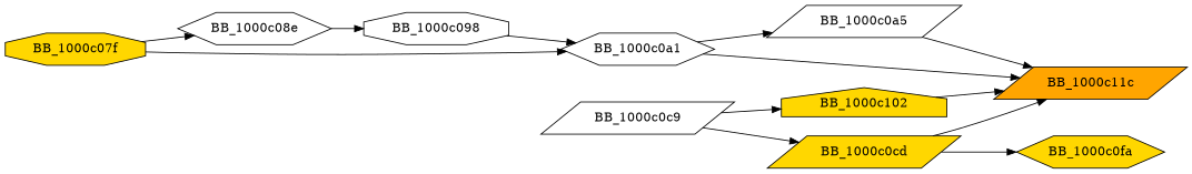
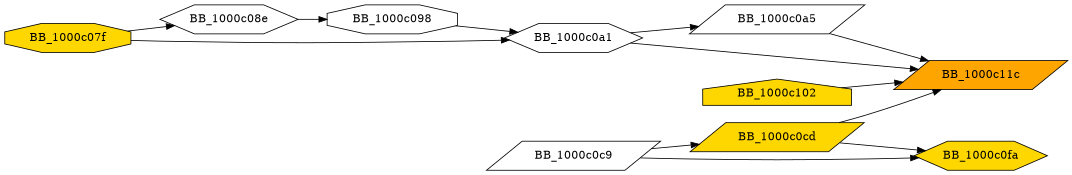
  digraph {
    rankdir=LR
    node [fillcolor=white shape=parallelogram style=filled]
    BB_1000c07f [fillcolor=gold shape=octagon]
    BB_1000c08e [shape=hexagon]
    BB_1000c0a1 [shape=hexagon]
    BB_1000c0cd [fillcolor=gold]
    BB_1000c0c9
    BB_1000c102 [fillcolor=gold shape=house]
    BB_1000c098 [shape=octagon]
    BB_1000c0a5
    BB_1000c11c [fillcolor=orange]
    BB_1000c0fa [fillcolor=gold shape=hexagon]
    BB_1000c07f -> BB_1000c08e
    BB_1000c07f -> BB_1000c0a1
    BB_1000c08e -> BB_1000c098
    BB_1000c0a1 -> BB_1000c0a5
    BB_1000c0a1 -> BB_1000c11c
    BB_1000c0cd -> BB_1000c11c
    BB_1000c0cd -> BB_1000c0fa
    BB_1000c0c9 -> BB_1000c0cd
-   BB_1000c0c9 -> BB_1000c102
+   BB_1000c0c9 -> BB_1000c0fa
    BB_1000c102 -> BB_1000c11c
    BB_1000c098 -> BB_1000c0a1
    BB_1000c0a5 -> BB_1000c11c
  }
